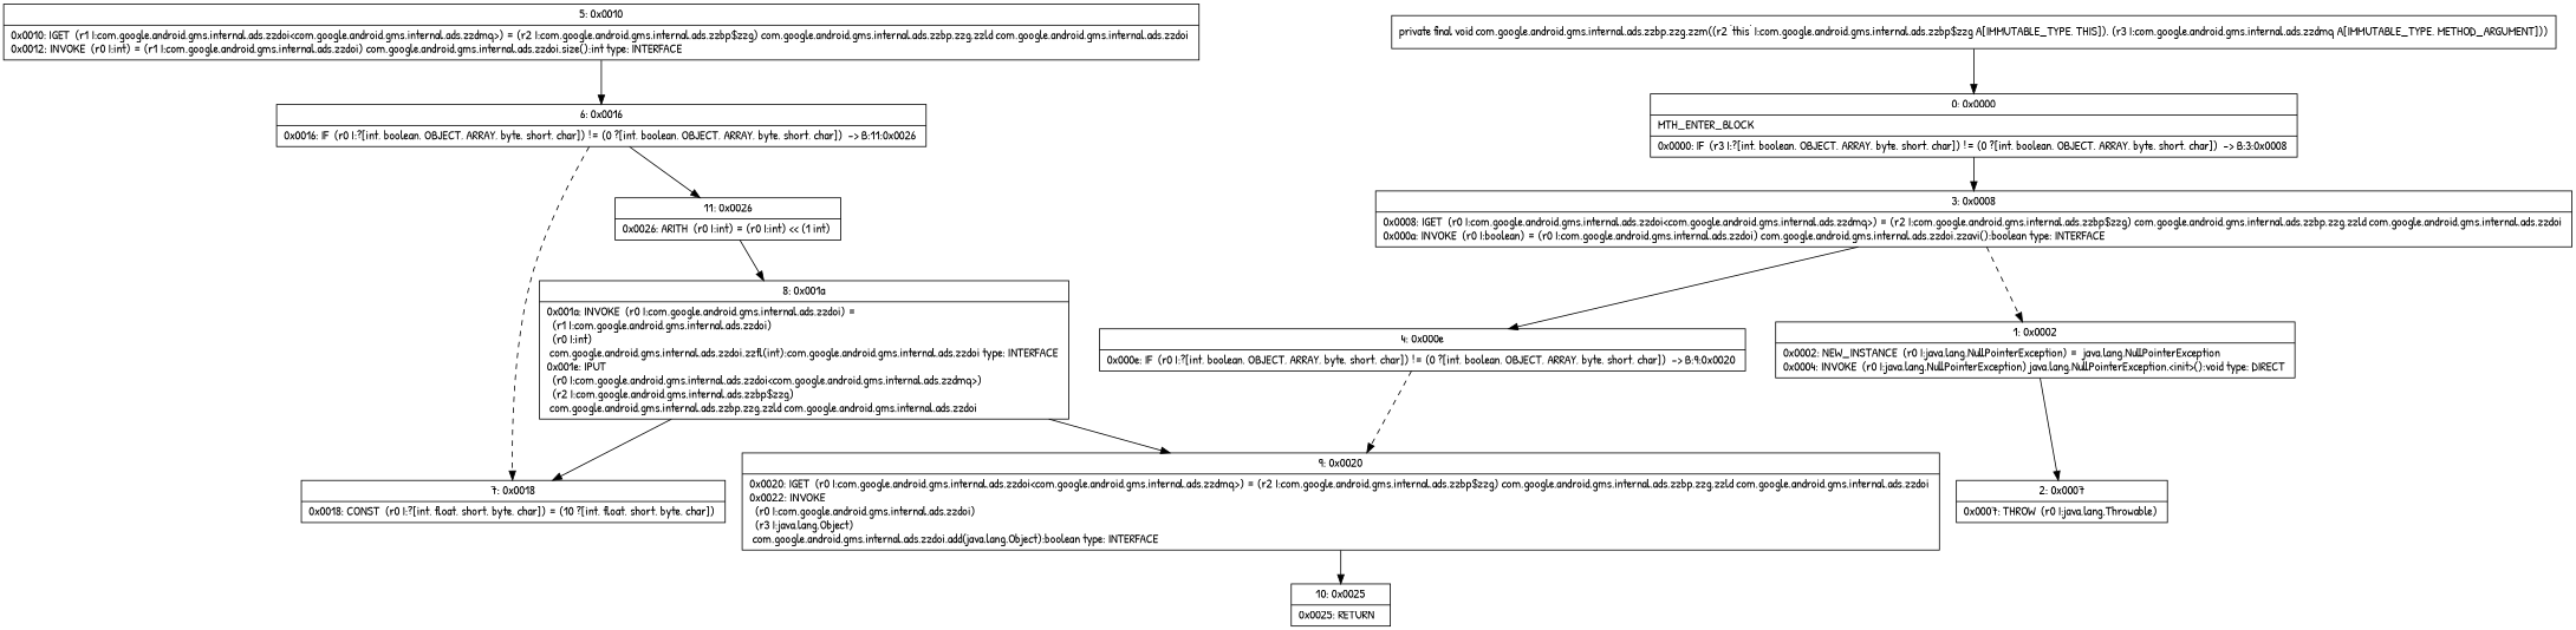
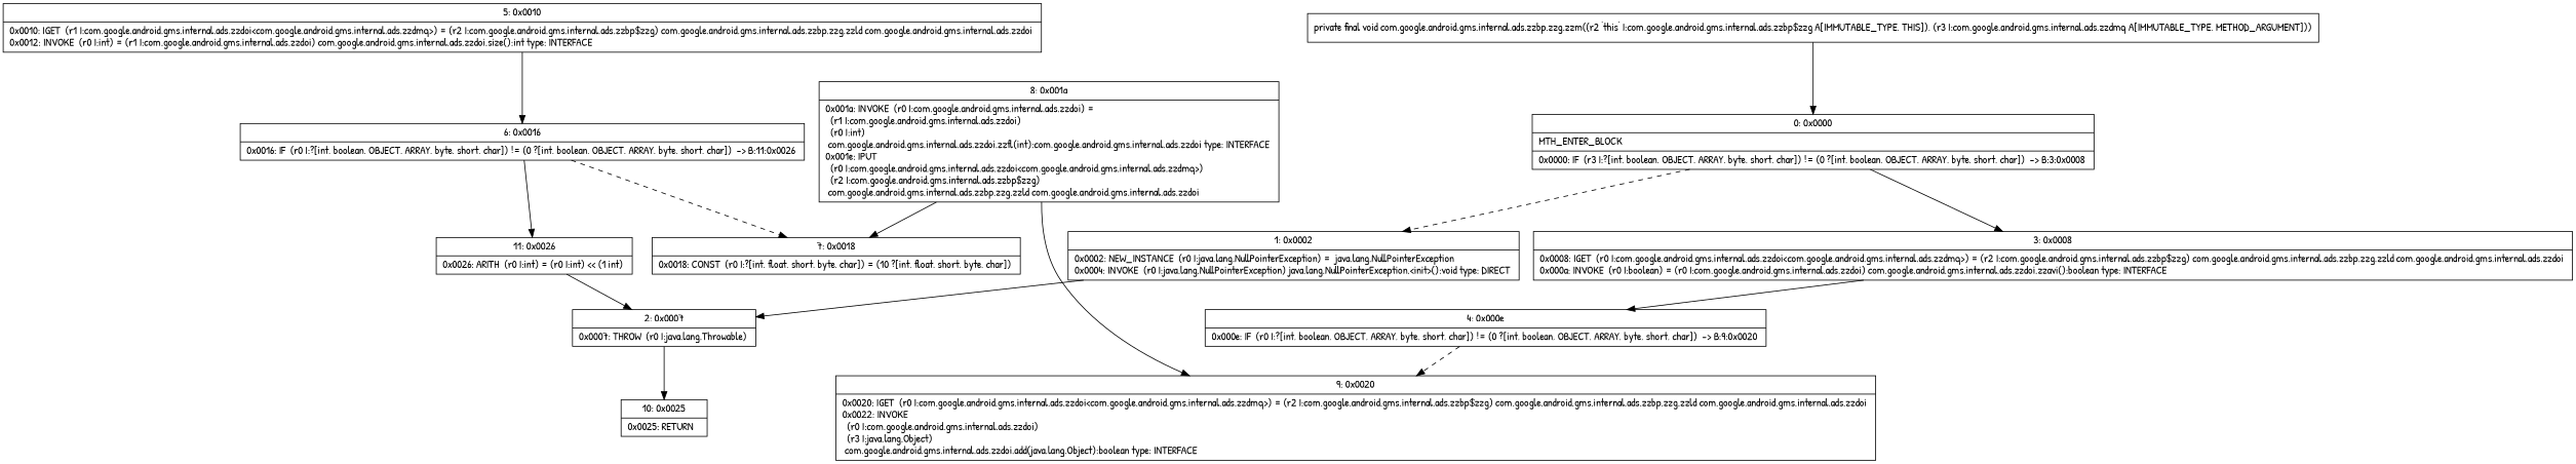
  digraph {
    fontname="Patrick Hand"
    node [fontname="Patrick Hand" shape=record]
    edge [fontname="Patrick Hand"]
    n1 [label="{0\:\ 0x0000|MTH_ENTER_BLOCK\l|0x0000: IF  (r3 I:?[int, boolean, OBJECT, ARRAY, byte, short, char]) != (0 ?[int, boolean, OBJECT, ARRAY, byte, short, char])  \-\> B:3:0x0008 \l}"]
    n2 [label="{1\:\ 0x0002|0x0002: NEW_INSTANCE  (r0 I:java.lang.NullPointerException) =  java.lang.NullPointerException \l0x0004: INVOKE  (r0 I:java.lang.NullPointerException) java.lang.NullPointerException.\<init\>():void type: DIRECT \l}"]
    n3 [label="{3\:\ 0x0008|0x0008: IGET  (r0 I:com.google.android.gms.internal.ads.zzdoi\<com.google.android.gms.internal.ads.zzdmq\>) = (r2 I:com.google.android.gms.internal.ads.zzbp$zzg) com.google.android.gms.internal.ads.zzbp.zzg.zzld com.google.android.gms.internal.ads.zzdoi \l0x000a: INVOKE  (r0 I:boolean) = (r0 I:com.google.android.gms.internal.ads.zzdoi) com.google.android.gms.internal.ads.zzdoi.zzavi():boolean type: INTERFACE \l}"]
    n4 [label="{2\:\ 0x0007|0x0007: THROW  (r0 I:java.lang.Throwable) \l}"]
    n5 [label="{4\:\ 0x000e|0x000e: IF  (r0 I:?[int, boolean, OBJECT, ARRAY, byte, short, char]) != (0 ?[int, boolean, OBJECT, ARRAY, byte, short, char])  \-\> B:9:0x0020 \l}"]
    n6 [label="{9\:\ 0x0020|0x0020: IGET  (r0 I:com.google.android.gms.internal.ads.zzdoi\<com.google.android.gms.internal.ads.zzdmq\>) = (r2 I:com.google.android.gms.internal.ads.zzbp$zzg) com.google.android.gms.internal.ads.zzbp.zzg.zzld com.google.android.gms.internal.ads.zzdoi \l0x0022: INVOKE  \l  (r0 I:com.google.android.gms.internal.ads.zzdoi)\l  (r3 I:java.lang.Object)\l com.google.android.gms.internal.ads.zzdoi.add(java.lang.Object):boolean type: INTERFACE \l}"]
    n7 [label="{5\:\ 0x0010|0x0010: IGET  (r1 I:com.google.android.gms.internal.ads.zzdoi\<com.google.android.gms.internal.ads.zzdmq\>) = (r2 I:com.google.android.gms.internal.ads.zzbp$zzg) com.google.android.gms.internal.ads.zzbp.zzg.zzld com.google.android.gms.internal.ads.zzdoi \l0x0012: INVOKE  (r0 I:int) = (r1 I:com.google.android.gms.internal.ads.zzdoi) com.google.android.gms.internal.ads.zzdoi.size():int type: INTERFACE \l}"]
    n8 [label="{6\:\ 0x0016|0x0016: IF  (r0 I:?[int, boolean, OBJECT, ARRAY, byte, short, char]) != (0 ?[int, boolean, OBJECT, ARRAY, byte, short, char])  \-\> B:11:0x0026 \l}"]
    n9 [label="{10\:\ 0x0025|0x0025: RETURN   \l}"]
    n10 [label="{7\:\ 0x0018|0x0018: CONST  (r0 I:?[int, float, short, byte, char]) = (10 ?[int, float, short, byte, char]) \l}"]
    n11 [label="{11\:\ 0x0026|0x0026: ARITH  (r0 I:int) = (r0 I:int) \<\< (1 int) \l}"]
    n12 [label="{8\:\ 0x001a|0x001a: INVOKE  (r0 I:com.google.android.gms.internal.ads.zzdoi) = \l  (r1 I:com.google.android.gms.internal.ads.zzdoi)\l  (r0 I:int)\l com.google.android.gms.internal.ads.zzdoi.zzfl(int):com.google.android.gms.internal.ads.zzdoi type: INTERFACE \l0x001e: IPUT  \l  (r0 I:com.google.android.gms.internal.ads.zzdoi\<com.google.android.gms.internal.ads.zzdmq\>)\l  (r2 I:com.google.android.gms.internal.ads.zzbp$zzg)\l com.google.android.gms.internal.ads.zzbp.zzg.zzld com.google.android.gms.internal.ads.zzdoi \l}"]
    n13 [label="{private final void com.google.android.gms.internal.ads.zzbp.zzg.zzm((r2 'this' I:com.google.android.gms.internal.ads.zzbp$zzg A[IMMUTABLE_TYPE, THIS]), (r3 I:com.google.android.gms.internal.ads.zzdmq A[IMMUTABLE_TYPE, METHOD_ARGUMENT])) }"]
-   n3 -> n2 [style=dashed]
+   n1 -> n2 [style=dashed]
    n1 -> n3
    n2 -> n4
    n3 -> n5
    n5 -> n6 [style=dashed]
-   n6 -> n9
+   n4 -> n9
    n7 -> n8
    n8 -> n10 [style=dashed]
    n8 -> n11
-   n11 -> n12
+   n11 -> n4
    n12 -> n6
    n12 -> n10
    n13 -> n1
  }
